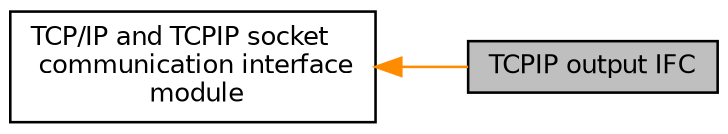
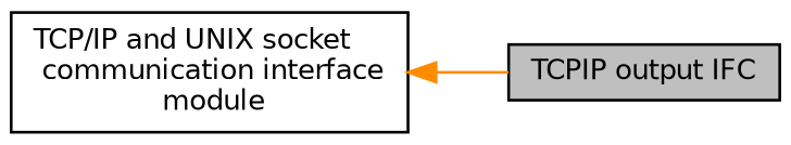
  digraph {
    rankdir=LR
    node [color=black fontname=Helvetica fontsize=10 shape=record style=filled]
    n1 [fillcolor=grey75 fontcolor=black height=0.2 label="TCPIP output IFC" width=0.4]
-   n2 [fillcolor=white height=0.2 label="TCP/IP and TCPIP socket\l communication interface\l module" width=0.4]
+   n2 [fillcolor=white height=0.2 label="TCP/IP and UNIX socket\l communication interface\l module" width=0.4]
    n2 -> n1 [dir=back fontname=Helvetica fontsize=10 labelfontname=Helvetica labelfontsize=10 shape=plaintext style=solid color=darkorange]
  }
